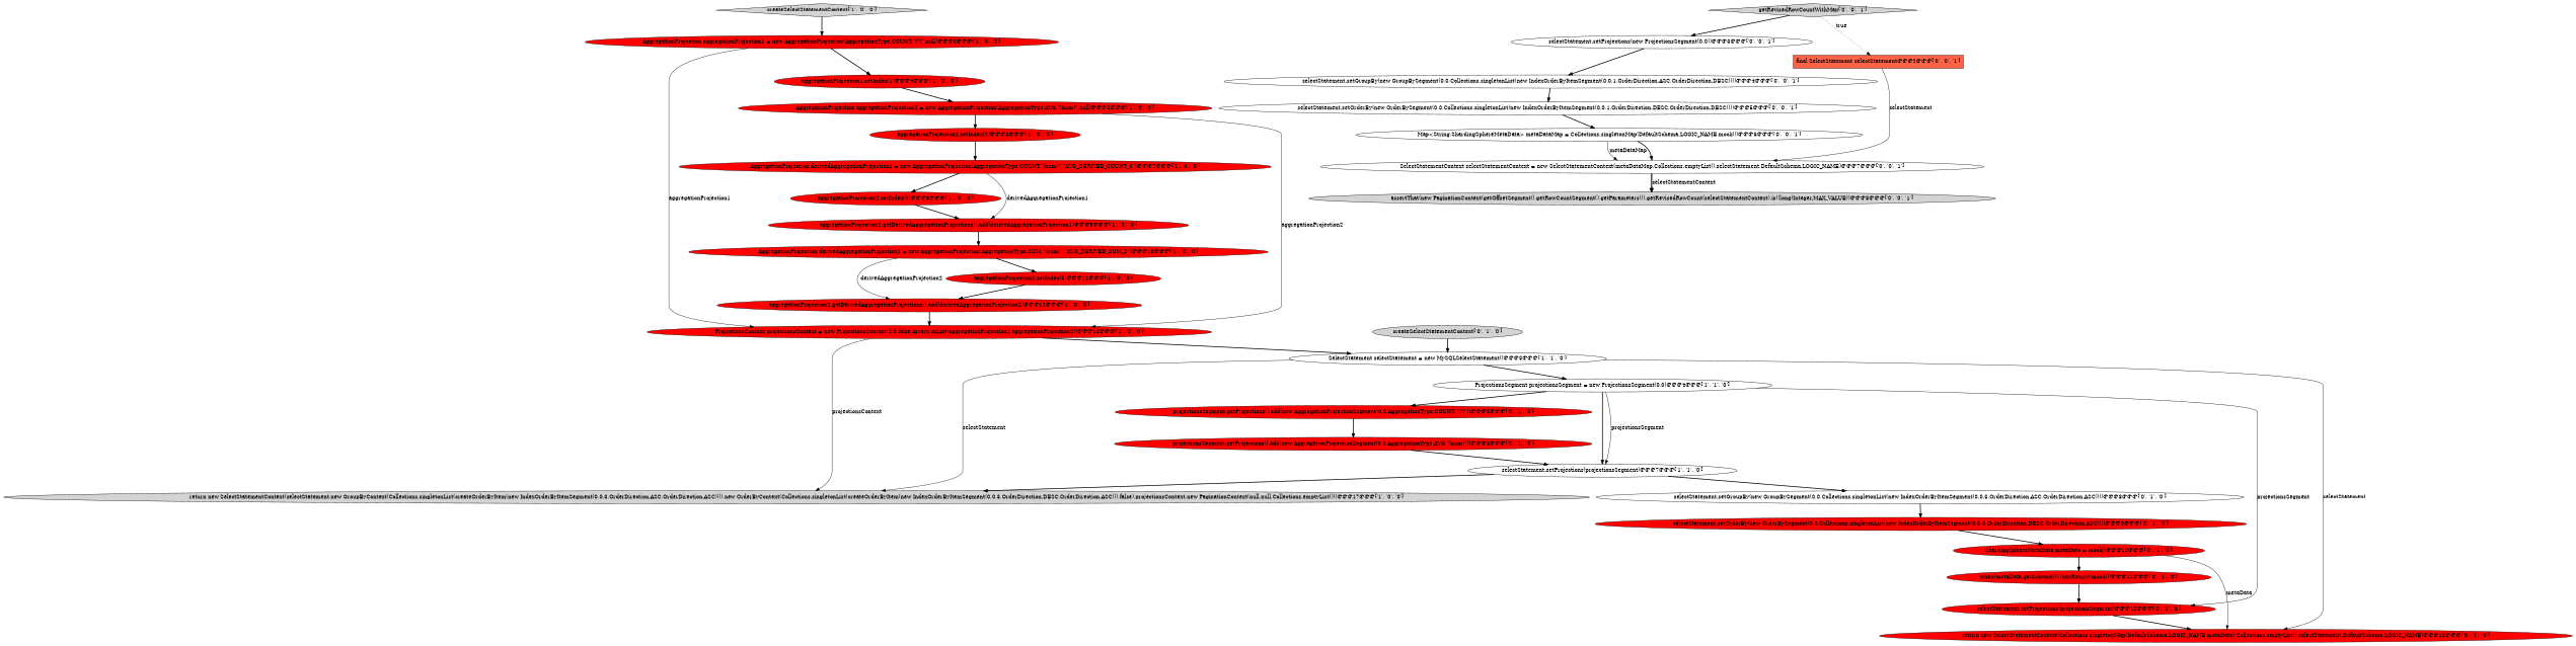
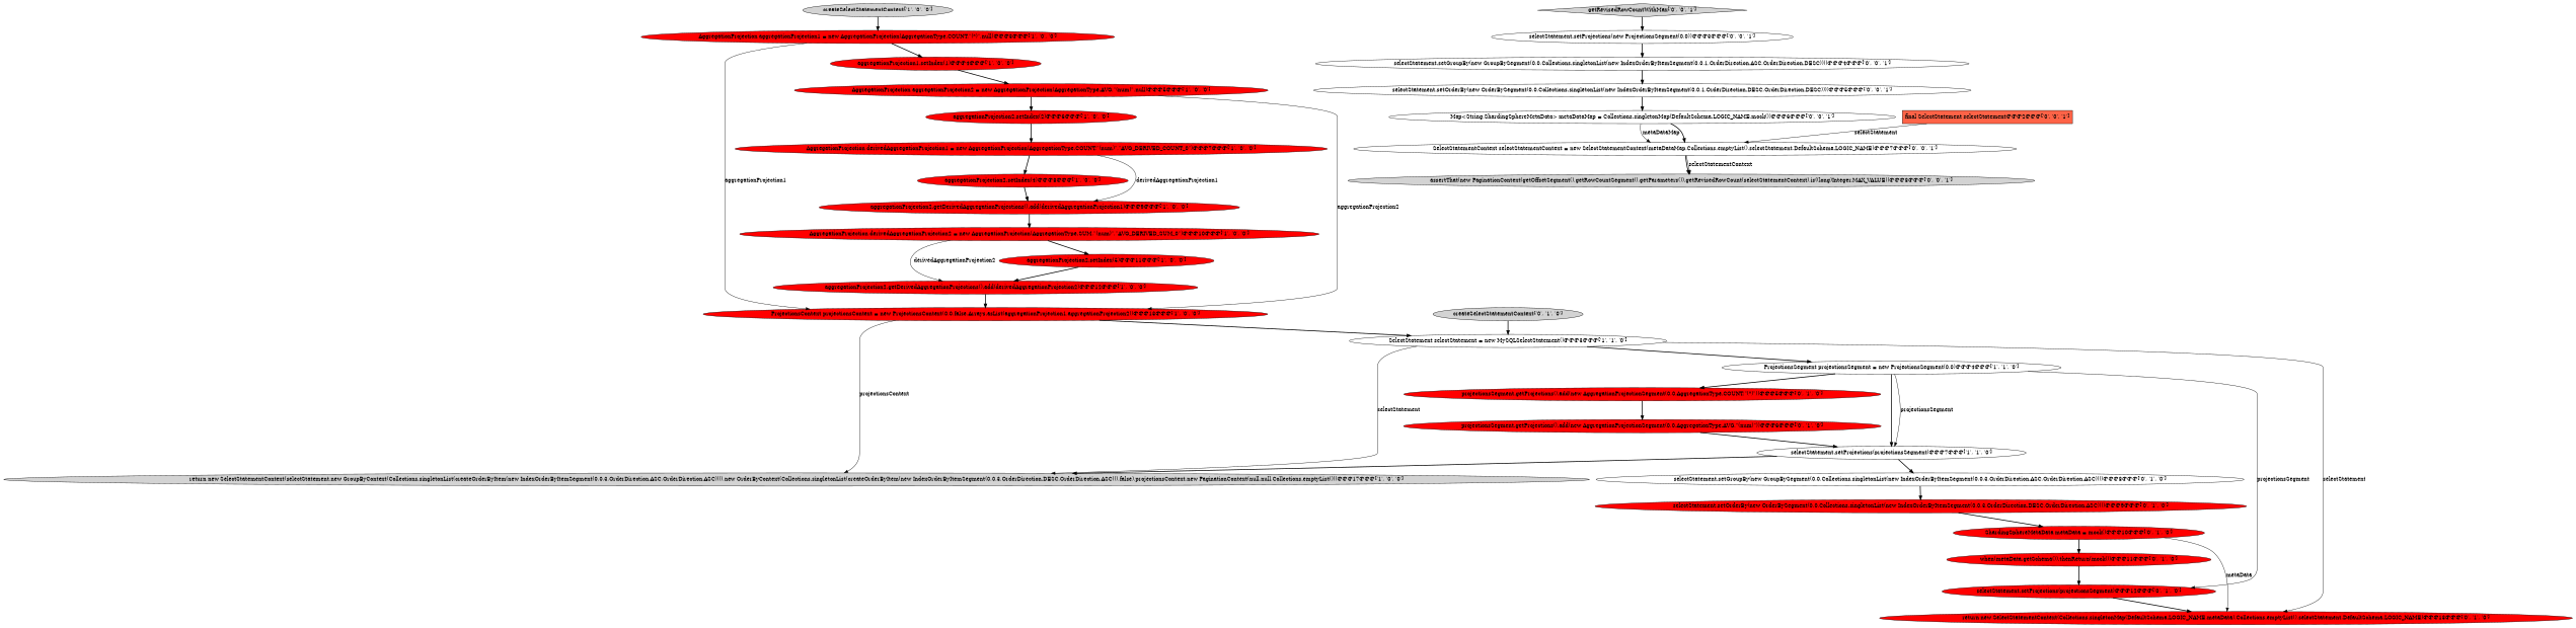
  digraph {
    node [fillcolor=red shape=ellipse style=filled]
    edge [style=bold]
    n1 [label="aggregationProjection2.getDerivedAggregationProjections().add(derivedAggregationProjection2)@@@12@@@['1', '0', '0']"]
    n2 [label="ProjectionsContext projectionsContext = new ProjectionsContext(0,0,false,Arrays.asList(aggregationProjection1,aggregationProjection2))@@@13@@@['1', '0', '0']"]
    n3 [fillcolor=white label="SelectStatement selectStatement = new MySQLSelectStatement()@@@3@@@['1', '1', '0']"]
    n4 [fillcolor=lightgray label="return new SelectStatementContext(selectStatement,new GroupByContext(Collections.singletonList(createOrderByItem(new IndexOrderByItemSegment(0,0,3,OrderDirection.ASC,OrderDirection.ASC)))),new OrderByContext(Collections.singletonList(createOrderByItem(new IndexOrderByItemSegment(0,0,3,OrderDirection.DESC,OrderDirection.ASC))),false),projectionsContext,new PaginationContext(null,null,Collections.emptyList()))@@@17@@@['1', '0', '0']"]
    n5 [fillcolor=lightgray label="createSelectStatementContext['0', '1', '0']"]
    n6 [label="return new SelectStatementContext(Collections.singletonMap(DefaultSchema.LOGIC_NAME,metaData),Collections.emptyList(),selectStatement,DefaultSchema.LOGIC_NAME)@@@13@@@['0', '1', '0']"]
    n7 [fillcolor=white label="ProjectionsSegment projectionsSegment = new ProjectionsSegment(0,0)@@@4@@@['1', '1', '0']"]
    n8 [label="aggregationProjection2.setIndex(4)@@@8@@@['1', '0', '0']"]
    n9 [label="aggregationProjection2.getDerivedAggregationProjections().add(derivedAggregationProjection1)@@@9@@@['1', '0', '0']"]
    n10 [label="AggregationProjection derivedAggregationProjection2 = new AggregationProjection(AggregationType.SUM,\"(num)\",\"AVG_DERIVED_SUM_0\")@@@10@@@['1', '0', '0']"]
    n11 [label="AggregationProjection aggregationProjection2 = new AggregationProjection(AggregationType.AVG,\"(num)\",null)@@@5@@@['1', '0', '0']"]
    n12 [label="aggregationProjection2.setIndex(2)@@@6@@@['1', '0', '0']"]
    n13 [label="AggregationProjection derivedAggregationProjection1 = new AggregationProjection(AggregationType.COUNT,\"(num)\",\"AVG_DERIVED_COUNT_0\")@@@7@@@['1', '0', '0']"]
    n14 [label="aggregationProjection2.setIndex(5)@@@11@@@['1', '0', '0']"]
    n15 [fillcolor=lightgray label="assertThat(new PaginationContext(getOffsetSegment(),getRowCountSegment(),getParameters()).getRevisedRowCount(selectStatementContext),is((long)Integer.MAX_VALUE))@@@8@@@['0', '0', '1']"]
    n16 [fillcolor=white label="Map<String,ShardingSphereMetaData> metaDataMap = Collections.singletonMap(DefaultSchema.LOGIC_NAME,mock())@@@6@@@['0', '0', '1']"]
    n17 [fillcolor=white label="SelectStatementContext selectStatementContext = new SelectStatementContext(metaDataMap,Collections.emptyList(),selectStatement,DefaultSchema.LOGIC_NAME)@@@7@@@['0', '0', '1']"]
    n18 [label="ShardingSphereMetaData metaData = mock()@@@10@@@['0', '1', '0']"]
    n19 [label="when(metaData.getSchema()).thenReturn(mock())@@@11@@@['0', '1', '0']"]
    n20 [label="selectStatement.setProjections(projectionsSegment)@@@12@@@['0', '1', '0']"]
    n21 [fillcolor=lightgray label="getRevisedRowCountWithMax['0', '0', '1']" shape=diamond]
    n22 [fillcolor=white label="selectStatement.setProjections(new ProjectionsSegment(0,0))@@@3@@@['0', '0', '1']"]
    n23 [fillcolor=tomato label="final SelectStatement selectStatement@@@2@@@['0', '0', '1']" shape=box]
    n24 [fillcolor=white label="selectStatement.setGroupBy(new GroupBySegment(0,0,Collections.singletonList(new IndexOrderByItemSegment(0,0,1,OrderDirection.ASC,OrderDirection.DESC))))@@@4@@@['0', '0', '1']"]
    n25 [fillcolor=white label="selectStatement.setProjections(projectionsSegment)@@@7@@@['1', '1', '0']"]
    n26 [label="projectionsSegment.getProjections().add(new AggregationProjectionSegment(0,0,AggregationType.COUNT,\"(*)\"))@@@5@@@['0', '1', '0']"]
    n27 [label="projectionsSegment.getProjections().add(new AggregationProjectionSegment(0,0,AggregationType.AVG,\"(num)\"))@@@6@@@['0', '1', '0']"]
    n28 [fillcolor=white label="selectStatement.setGroupBy(new GroupBySegment(0,0,Collections.singletonList(new IndexOrderByItemSegment(0,0,3,OrderDirection.ASC,OrderDirection.ASC))))@@@8@@@['0', '1', '0']"]
    n29 [fillcolor=white label="selectStatement.setOrderBy(new OrderBySegment(0,0,Collections.singletonList(new IndexOrderByItemSegment(0,0,1,OrderDirection.DESC,OrderDirection.DESC))))@@@5@@@['0', '0', '1']"]
    n30 [label="selectStatement.setOrderBy(new OrderBySegment(0,0,Collections.singletonList(new IndexOrderByItemSegment(0,0,3,OrderDirection.DESC,OrderDirection.ASC))))@@@9@@@['0', '1', '0']"]
    n31 [label="aggregationProjection1.setIndex(1)@@@4@@@['1', '0', '0']"]
-   n32 [fillcolor=lightgray label="createSelectStatementContext['1', '0', '0']" shape=diamond]
+   n32 [fillcolor=lightgray label="createSelectStatementContext['1', '0', '0']"]
    n33 [label="AggregationProjection aggregationProjection1 = new AggregationProjection(AggregationType.COUNT,\"(*)\",null)@@@3@@@['1', '0', '0']"]
    n1 -> n2
    n2 -> n3
    n2 -> n4 [label=projectionsContext style=solid]
    n3 -> n4 [label=selectStatement style=solid]
    n3 -> n6 [label=selectStatement style=solid]
    n3 -> n7
    n5 -> n3
    n7 -> n20 [label=projectionsSegment style=solid]
    n7 -> n25
    n7 -> n25 [label=projectionsSegment style=solid]
    n7 -> n26
    n8 -> n9
    n9 -> n10
    n10 -> n1 [label=derivedAggregationProjection2 style=solid]
    n10 -> n14
    n11 -> n2 [label=aggregationProjection2 style=solid]
    n11 -> n12
    n12 -> n13
    n13 -> n8
    n13 -> n9 [label=derivedAggregationProjection1 style=solid]
    n14 -> n1
    n16 -> n17 [label=metaDataMap style=solid]
    n16 -> n17
    n17 -> n15
    n17 -> n15 [label=selectStatementContext style=solid]
    n18 -> n6 [label=metaData style=solid]
    n18 -> n19
    n19 -> n20
    n20 -> n6
    n21 -> n22
-   n21 -> n23 [label=true style=dotted]
    n22 -> n24
    n23 -> n17 [label=selectStatement style=solid]
    n24 -> n29
    n25 -> n4
    n25 -> n28
    n26 -> n27
    n27 -> n25
    n28 -> n30
    n29 -> n16
    n30 -> n18
    n31 -> n11
    n32 -> n33
    n33 -> n2 [label=aggregationProjection1 style=solid]
    n33 -> n31
  }
